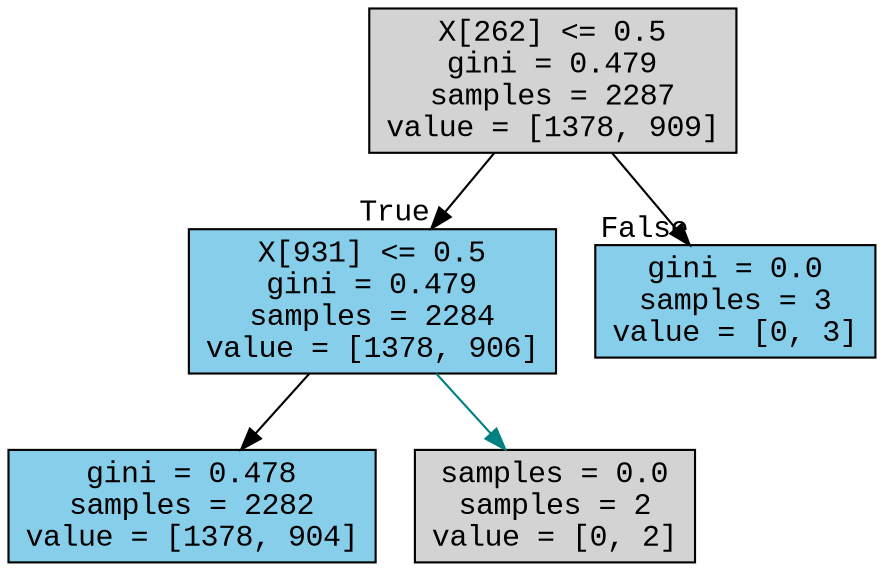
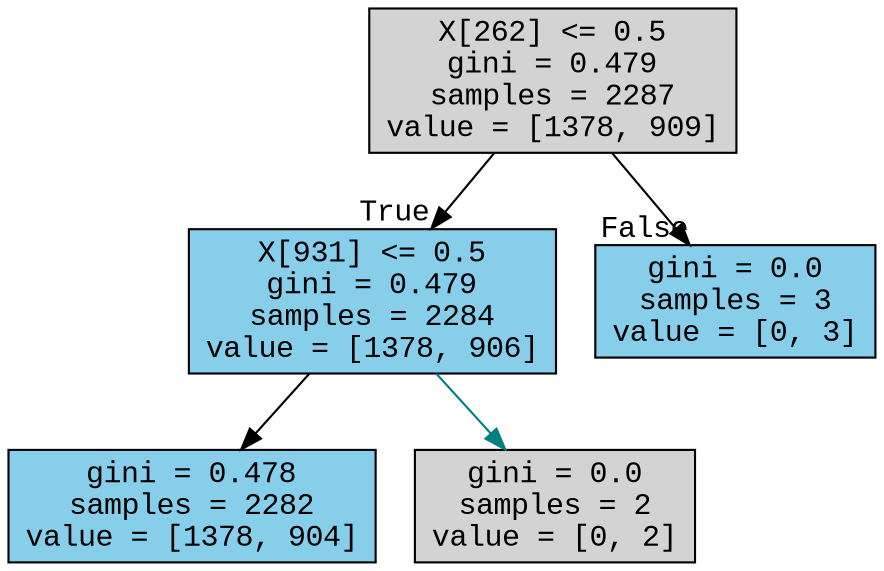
  digraph {
    fontname="Liberation Mono"
    node [shape=box style=filled fillcolor=skyblue fontname="Liberation Mono"]
    edge [color=black fontname="Liberation Mono"]
    n1 [label="X[262] <= 0.5\ngini = 0.479\nsamples = 2287\nvalue = [1378, 909]" fillcolor=lightgrey]
    n2 [label="X[931] <= 0.5\ngini = 0.479\nsamples = 2284\nvalue = [1378, 906]"]
    n3 [label="gini = 0.0\nsamples = 3\nvalue = [0, 3]"]
    n4 [label="gini = 0.478\nsamples = 2282\nvalue = [1378, 904]"]
-   n5 [label="samples = 0.0\nsamples = 2\nvalue = [0, 2]" fillcolor=lightgrey]
+   n5 [label="gini = 0.0\nsamples = 2\nvalue = [0, 2]" fillcolor=lightgrey]
    n1 -> n2 [headlabel=True labelangle=45 labeldistance=2.5]
    n1 -> n3 [headlabel=False labelangle=-45 labeldistance=2.5]
    n2 -> n4
    n2 -> n5 [color=teal]
  }
